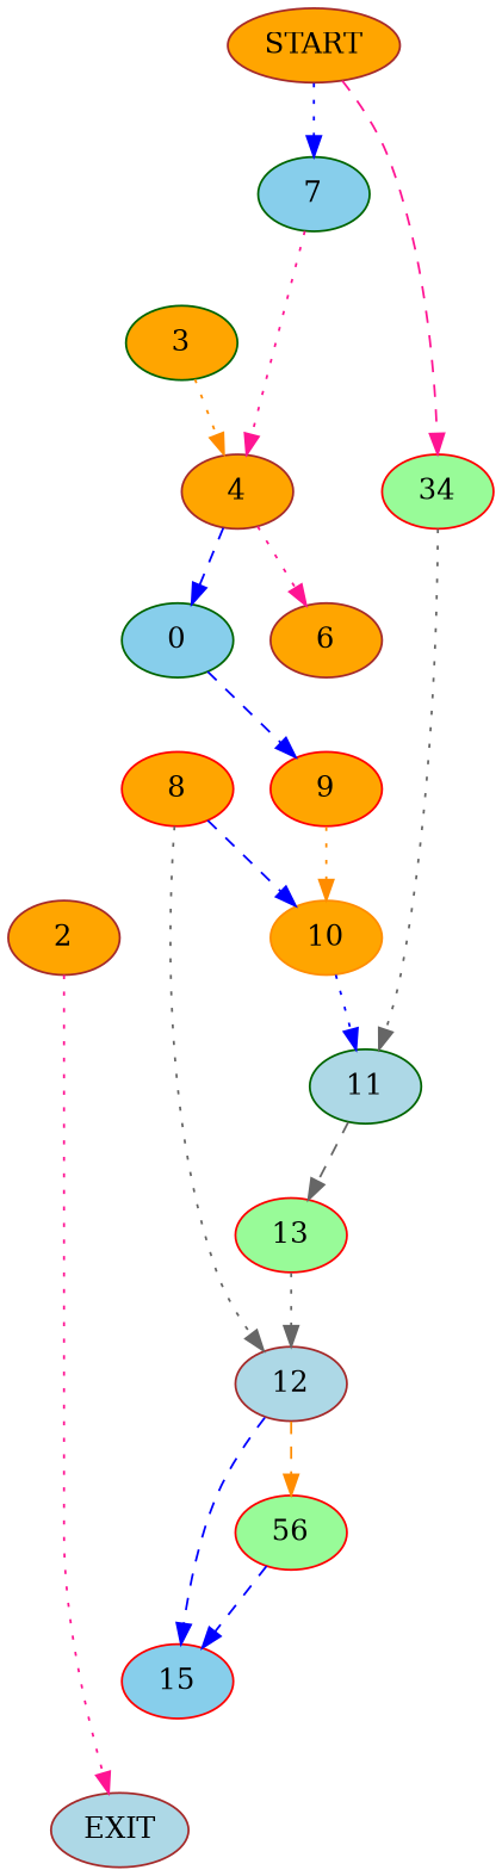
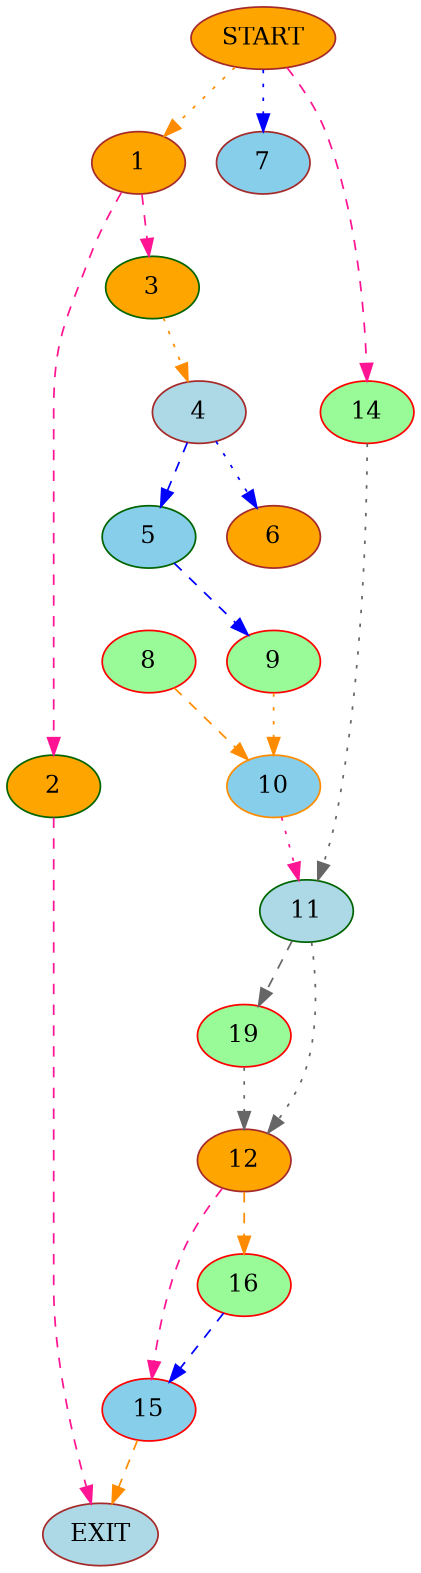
  digraph {
    node [color=brown fillcolor=orange style=filled]
    edge [color=deeppink style=dashed]
    n1 [label=START]
-   7 [color=darkgreen fillcolor=skyblue]
-   14 [color=red fillcolor=palegreen label=34]
-   2
+   1
+   7 [fillcolor=skyblue]
+   14 [color=red fillcolor=palegreen]
+   2 [color=darkgreen]
    3 [color=darkgreen]
-   4
+   4 [fillcolor=lightblue]
    11 [color=darkgreen fillcolor=lightblue]
    n9 [fillcolor=lightblue label=EXIT]
-   5 [color=darkgreen fillcolor=skyblue label=0]
+   5 [color=darkgreen fillcolor=skyblue]
    6
-   9 [color=red]
-   8 [color=red]
-   10 [color=darkorange]
-   12 [fillcolor=lightblue]
-   13 [color=red fillcolor=palegreen]
+   9 [color=red fillcolor=palegreen]
+   8 [color=red fillcolor=palegreen]
+   10 [color=darkorange fillcolor=skyblue]
+   12
+   13 [color=red fillcolor=palegreen label=19]
    15 [color=red fillcolor=skyblue]
-   16 [color=red fillcolor=palegreen label=56]
+   16 [color=red fillcolor=palegreen]
+   n1 -> 1 [color=darkorange style=dotted]
    n1 -> 7 [color=blue style=dotted]
    n1 -> 14
-   7 -> 4 [style=dotted]
+   1 -> 2
+   1 -> 3
    14 -> 11 [color=gray40 style=dotted]
-   2 -> n9 [style=dotted]
+   2 -> n9
    3 -> 4 [color=darkorange style=dotted]
    4 -> 5 [color=blue]
-   4 -> 6 [style=dotted]
-   8 -> 12 [color=gray40 style=dotted]
+   4 -> 6 [color=blue style=dotted]
+   11 -> 12 [color=gray40 style=dotted]
    11 -> 13 [color=gray40]
    5 -> 9 [color=blue]
    9 -> 10 [color=darkorange style=dotted]
-   8 -> 10 [color=blue]
-   10 -> 11 [color=blue style=dotted]
-   12 -> 15 [color=blue]
+   8 -> 10 [color=darkorange]
+   10 -> 11 [style=dotted]
+   12 -> 15
    12 -> 16 [color=darkorange]
    13 -> 12 [color=gray40 style=dotted]
+   15 -> n9 [color=darkorange]
    16 -> 15 [color=blue]
  }
